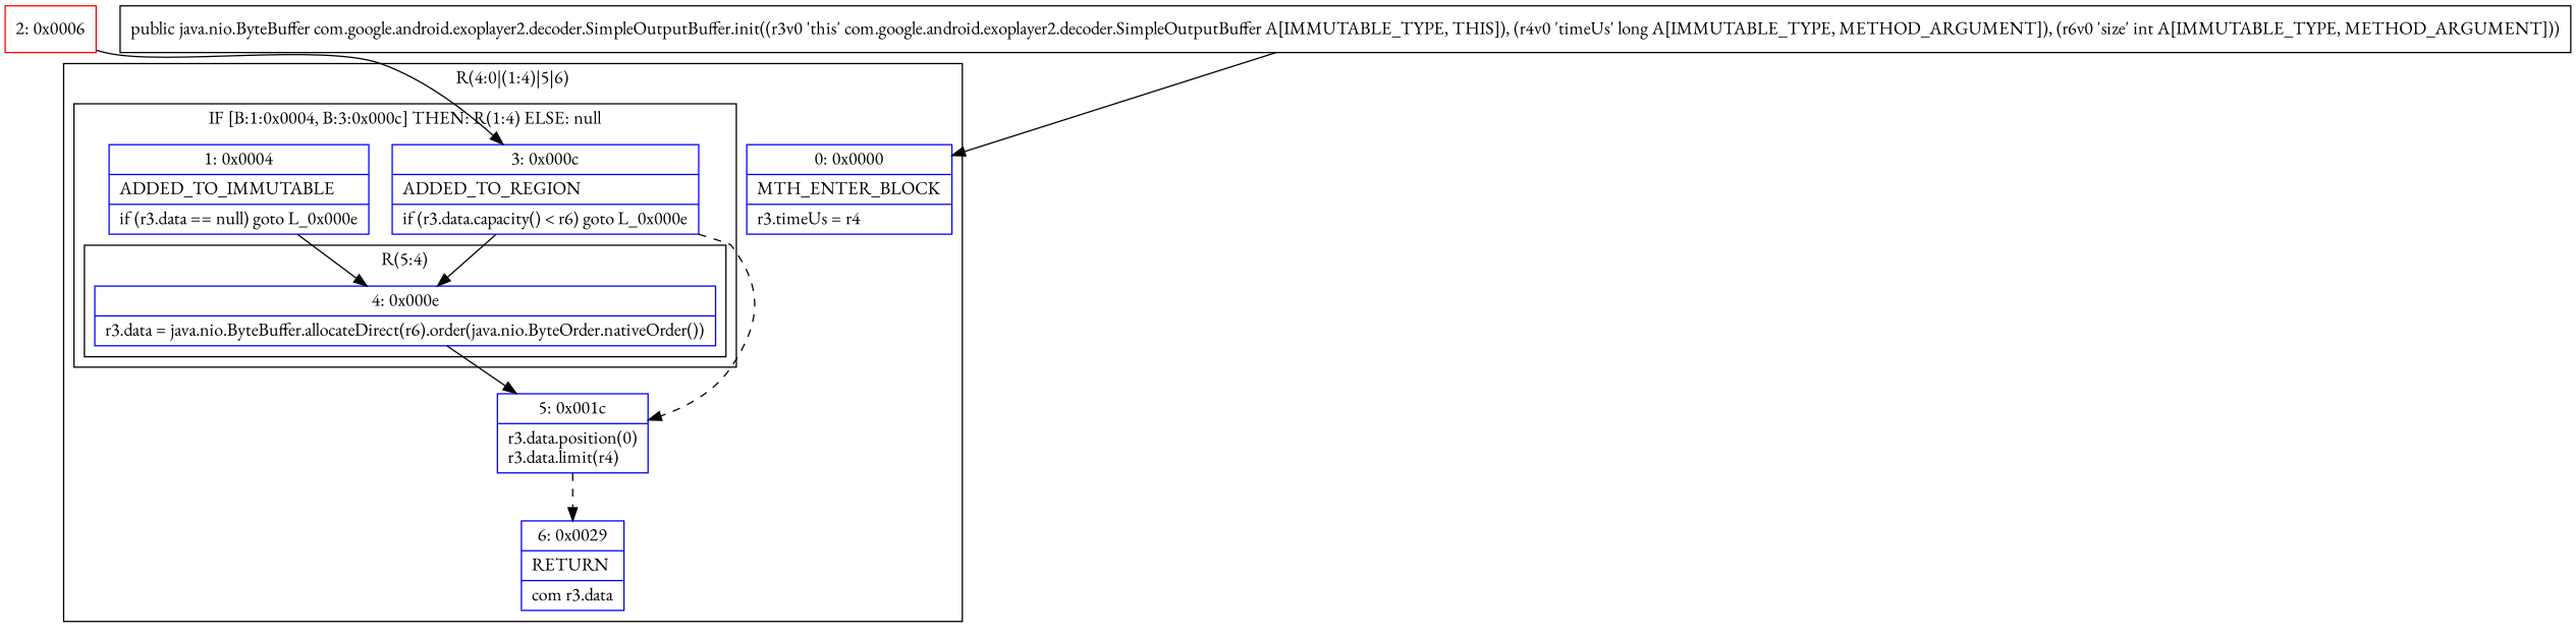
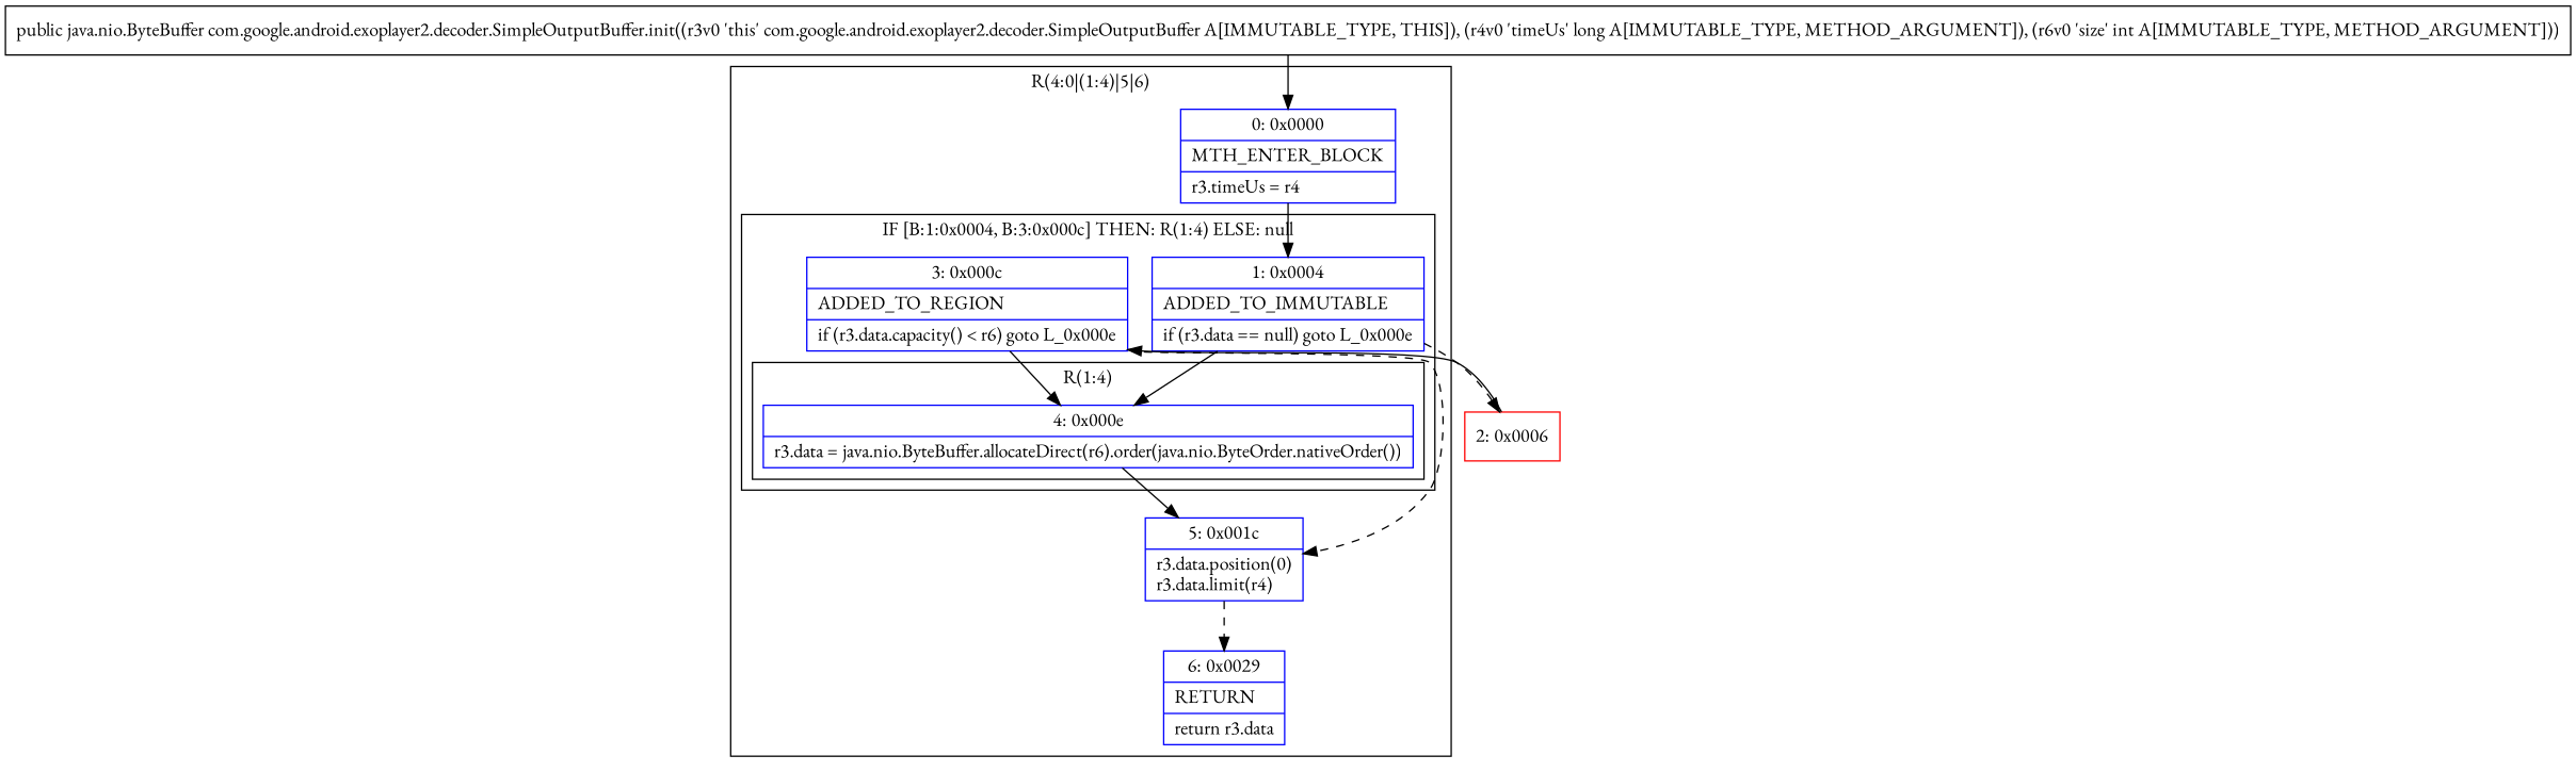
  digraph {
    fontname="EB Garamond"
    node [color=blue fontname="EB Garamond" shape=record]
    edge [fontname="EB Garamond"]
    n1 [label="{4\:\ 0x000e|r3.data = java.nio.ByteBuffer.allocateDirect(r6).order(java.nio.ByteOrder.nativeOrder())\l}"]
    n2 [label="{1\:\ 0x0004|ADDED_TO_IMMUTABLE\l|if (r3.data == null) goto L_0x000e\l}"]
    n3 [label="{3\:\ 0x000c|ADDED_TO_REGION\l|if (r3.data.capacity() \< r6) goto L_0x000e\l}"]
    n4 [label="{0\:\ 0x0000|MTH_ENTER_BLOCK\l|r3.timeUs = r4\l}"]
    n5 [label="{5\:\ 0x001c|r3.data.position(0)\lr3.data.limit(r4)\l}"]
-   n6 [label="{6\:\ 0x0029|RETURN\l|com r3.data\l}"]
+   n6 [label="{6\:\ 0x0029|RETURN\l|return r3.data\l}"]
    n7 [color=red label="{2\:\ 0x0006}"]
    n8 [label="{public java.nio.ByteBuffer com.google.android.exoplayer2.decoder.SimpleOutputBuffer.init((r3v0 'this' com.google.android.exoplayer2.decoder.SimpleOutputBuffer A[IMMUTABLE_TYPE, THIS]), (r4v0 'timeUs' long A[IMMUTABLE_TYPE, METHOD_ARGUMENT]), (r6v0 'size' int A[IMMUTABLE_TYPE, METHOD_ARGUMENT])) }" color=""]
    subgraph cluster_1 {
      label="R(4:0|(1:4)|5|6)"
      n4
      n5
      n6
      subgraph cluster_2 {
        label="IF [B:1:0x0004, B:3:0x000c] THEN: R(1:4) ELSE: null"
        n2
        n3
        subgraph cluster_3 {
-         label="R(5:4)"
+         label="R(1:4)"
          n1
        }
      }
    }
    n1 -> n5
    n2 -> n1
+   n2 -> n7 [style=dashed]
    n3 -> n1
    n3 -> n5 [style=dashed]
+   n4 -> n2
    n5 -> n6 [style=dashed]
    n7 -> n3
    n8 -> n4
  }
